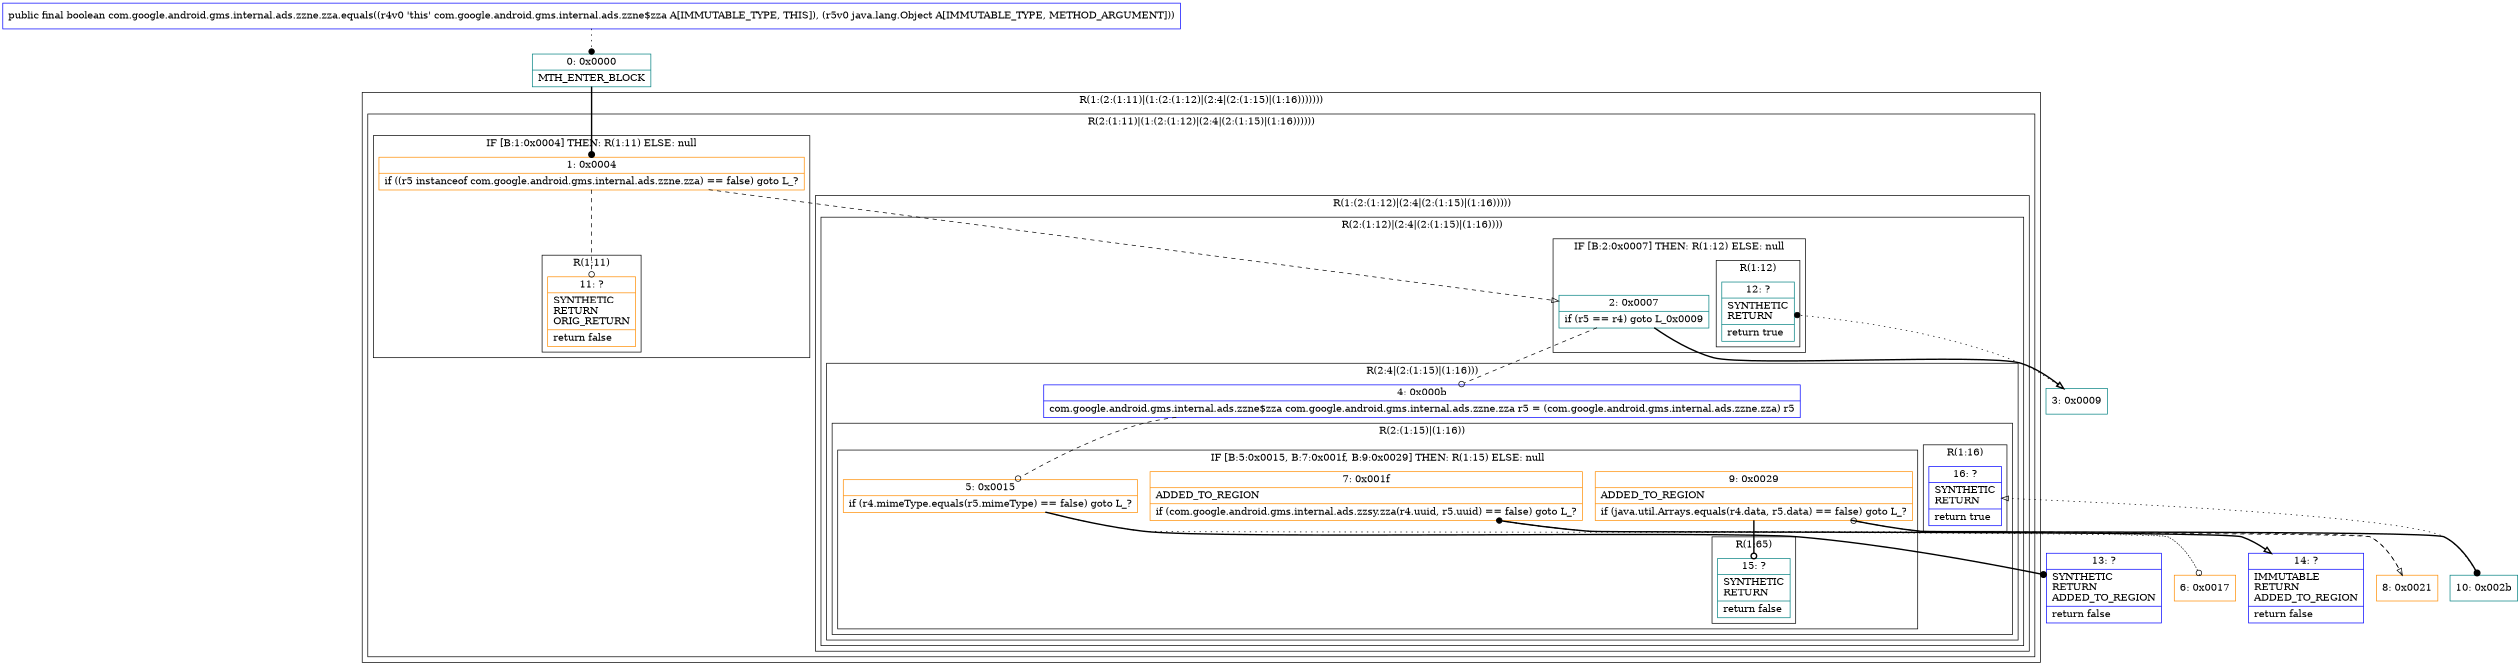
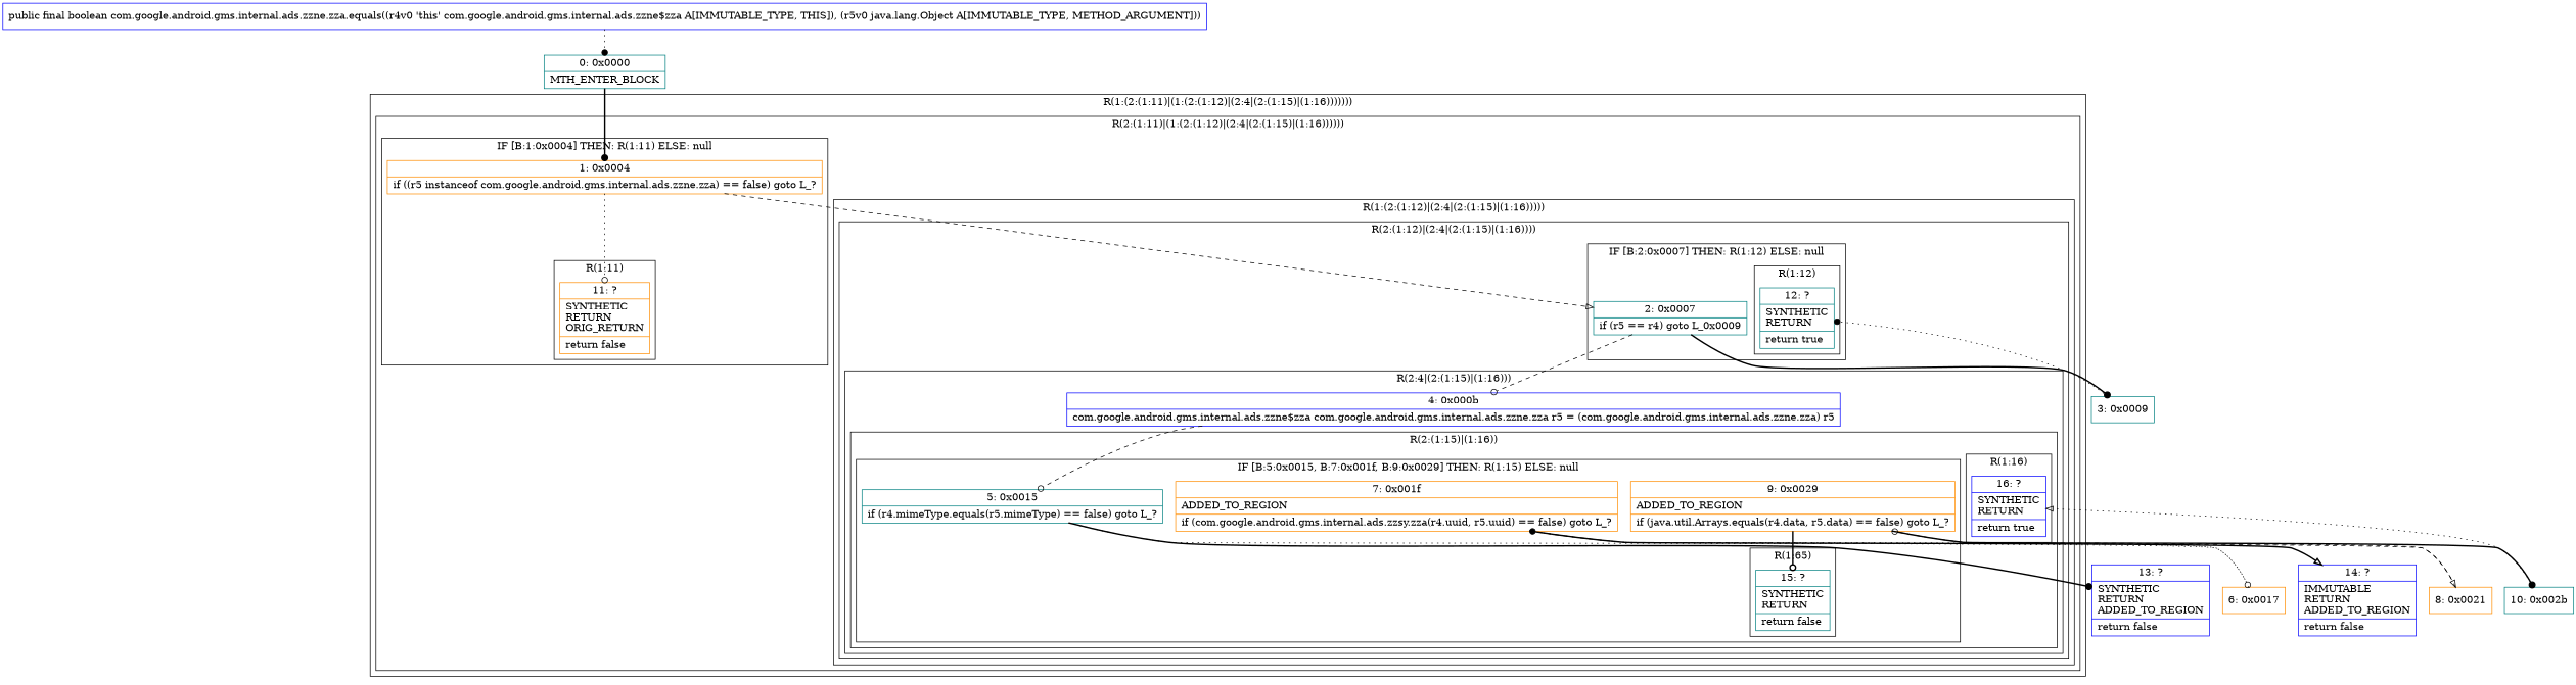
  digraph {
    node [color=teal shape=record]
    edge [arrowhead=dot style=dashed]
    n1 [color=darkorange label="{11\:\ ?|SYNTHETIC\lRETURN\lORIG_RETURN\l|return false\l}"]
    n2 [color=darkorange label="{1\:\ 0x0004|if ((r5 instanceof com.google.android.gms.internal.ads.zzne.zza) == false) goto L_?\l}"]
    n3 [label="{12\:\ ?|SYNTHETIC\lRETURN\l|return true\l}"]
    n4 [label="{2\:\ 0x0007|if (r5 == r4) goto L_0x0009\l}"]
    n5 [label="{15\:\ ?|SYNTHETIC\lRETURN\l|return false\l}"]
-   n6 [color=darkorange label="{5\:\ 0x0015|if (r4.mimeType.equals(r5.mimeType) == false) goto L_?\l}"]
+   n6 [label="{5\:\ 0x0015|if (r4.mimeType.equals(r5.mimeType) == false) goto L_?\l}"]
    n7 [color=darkorange label="{7\:\ 0x001f|ADDED_TO_REGION\l|if (com.google.android.gms.internal.ads.zzsy.zza(r4.uuid, r5.uuid) == false) goto L_?\l}"]
    n8 [color=darkorange label="{9\:\ 0x0029|ADDED_TO_REGION\l|if (java.util.Arrays.equals(r4.data, r5.data) == false) goto L_?\l}"]
    n9 [color=blue label="{16\:\ ?|SYNTHETIC\lRETURN\l|return true\l}"]
    n10 [color=blue label="{4\:\ 0x000b|com.google.android.gms.internal.ads.zzne$zza com.google.android.gms.internal.ads.zzne.zza r5 = (com.google.android.gms.internal.ads.zzne.zza) r5\l}"]
    n11 [label="{3\:\ 0x0009}"]
    n12 [color=darkorange label="{6\:\ 0x0017}"]
    n13 [color=blue label="{13\:\ ?|SYNTHETIC\lRETURN\lADDED_TO_REGION\l|return false\l}"]
    n14 [color=darkorange label="{8\:\ 0x0021}"]
    n15 [color=blue label="{14\:\ ?|IMMUTABLE\lRETURN\lADDED_TO_REGION\l|return false\l}"]
    n16 [label="{10\:\ 0x002b}"]
    n17 [label="{0\:\ 0x0000|MTH_ENTER_BLOCK\l}"]
    n18 [color=blue label="{public final boolean com.google.android.gms.internal.ads.zzne.zza.equals((r4v0 'this' com.google.android.gms.internal.ads.zzne$zza A[IMMUTABLE_TYPE, THIS]), (r5v0 java.lang.Object A[IMMUTABLE_TYPE, METHOD_ARGUMENT])) }"]
    subgraph cluster_1 {
      label="R(1:(2:(1:11)|(1:(2:(1:12)|(2:4|(2:(1:15)|(1:16)))))))"
      subgraph cluster_2 {
        label="R(2:(1:11)|(1:(2:(1:12)|(2:4|(2:(1:15)|(1:16))))))"
        subgraph cluster_3 {
          label="IF [B:1:0x0004] THEN: R(1:11) ELSE: null"
          n2
          subgraph cluster_4 {
            label="R(1:11)"
            n1
          }
        }
        subgraph cluster_5 {
          label="R(1:(2:(1:12)|(2:4|(2:(1:15)|(1:16)))))"
          subgraph cluster_6 {
            label="R(2:(1:12)|(2:4|(2:(1:15)|(1:16))))"
            subgraph cluster_7 {
              label="IF [B:2:0x0007] THEN: R(1:12) ELSE: null"
              n4
              subgraph cluster_8 {
                label="R(1:12)"
                n3
              }
            }
            subgraph cluster_9 {
              label="R(2:4|(2:(1:15)|(1:16)))"
              n10
              subgraph cluster_10 {
                label="R(2:(1:15)|(1:16))"
                subgraph cluster_11 {
                  label="IF [B:5:0x0015, B:7:0x001f, B:9:0x0029] THEN: R(1:15) ELSE: null"
                  n6
                  n7
                  n8
                  subgraph cluster_12 {
                    label="R(1:65)"
                    n5
                  }
                }
                subgraph cluster_13 {
                  label="R(1:16)"
                  n9
                }
              }
            }
          }
        }
      }
    }
-   n2 -> n1 [arrowhead=odot]
+   n2 -> n1 [arrowhead=odot style=dotted]
    n2 -> n4 [arrowhead=onormal]
    n4 -> n10 [arrowhead=odot]
-   n4 -> n11 [arrowhead=onormal style=bold]
+   n4 -> n11 [style=bold]
    n6 -> n12 [arrowhead=odot style=dotted]
    n6 -> n13 [style=bold]
    n7 -> n14 [arrowhead=onormal]
    n7 -> n15 [arrowhead=onormal style=bold]
    n8 -> n5 [arrowhead=odot style=bold]
    n8 -> n16 [style=bold]
    n10 -> n6 [arrowhead=odot]
    n11 -> n3 [style=dotted]
    n12 -> n7 [style=dotted]
    n14 -> n8 [arrowhead=odot]
    n16 -> n9 [arrowhead=onormal style=dotted]
    n17 -> n2 [style=bold]
    n18 -> n17 [style=dotted]
  }
